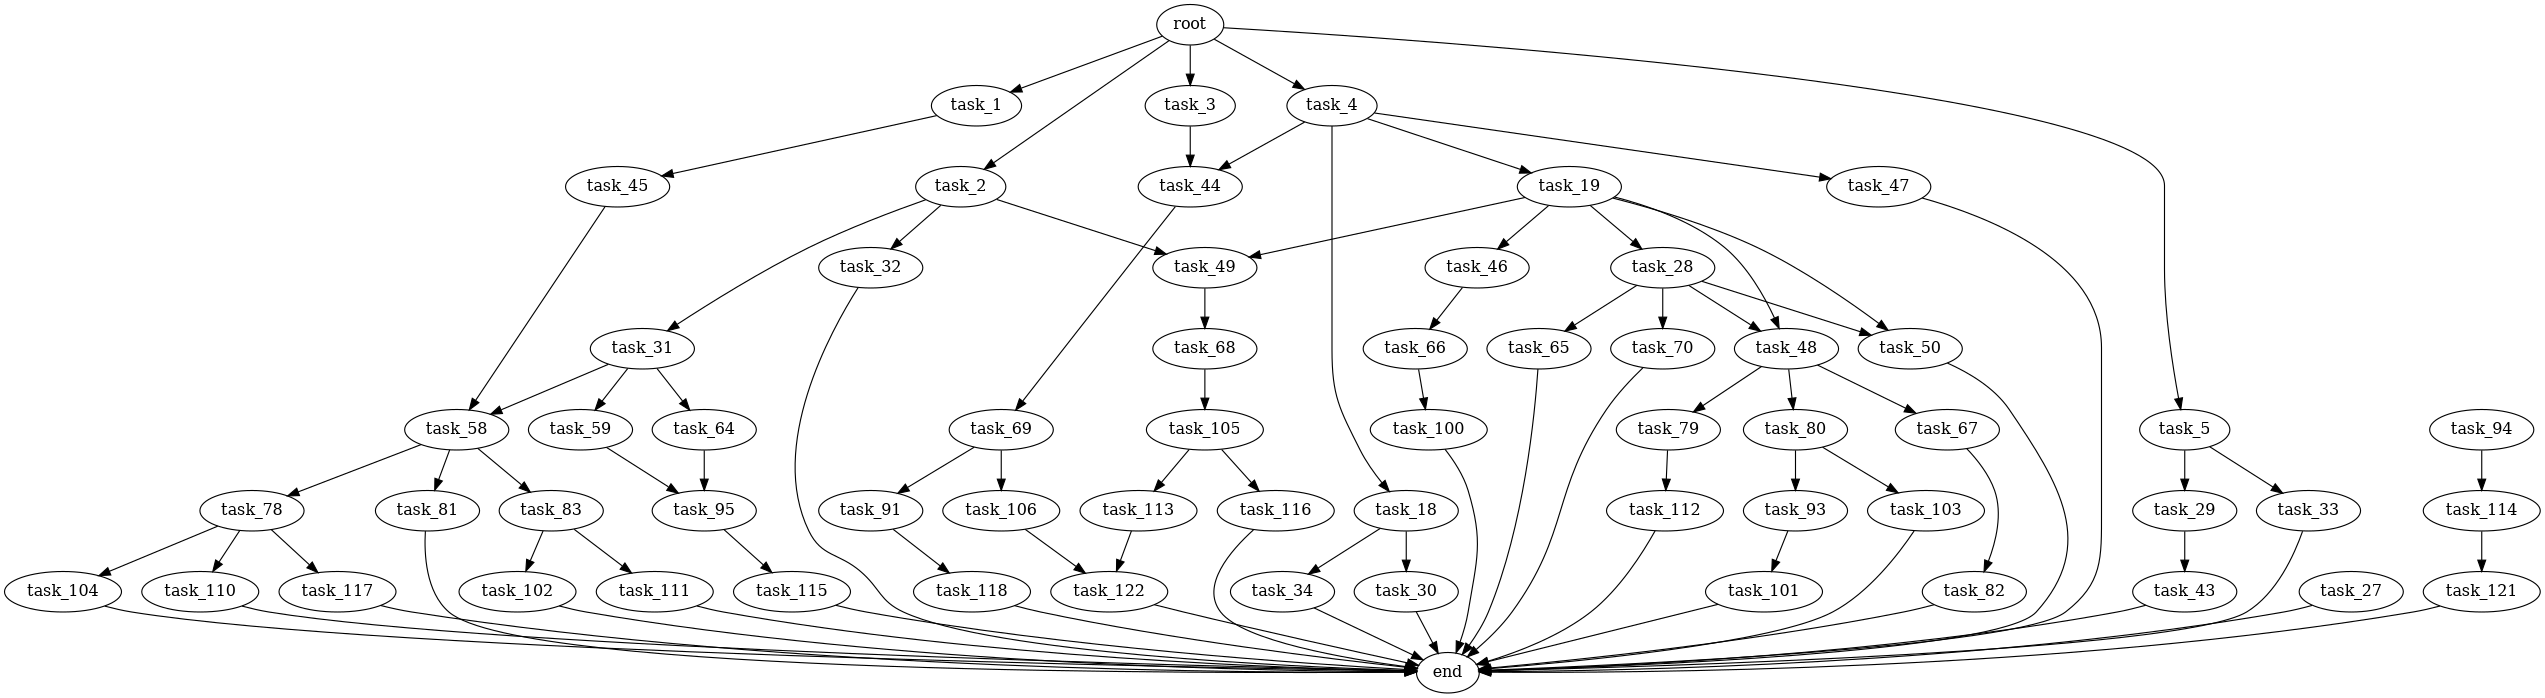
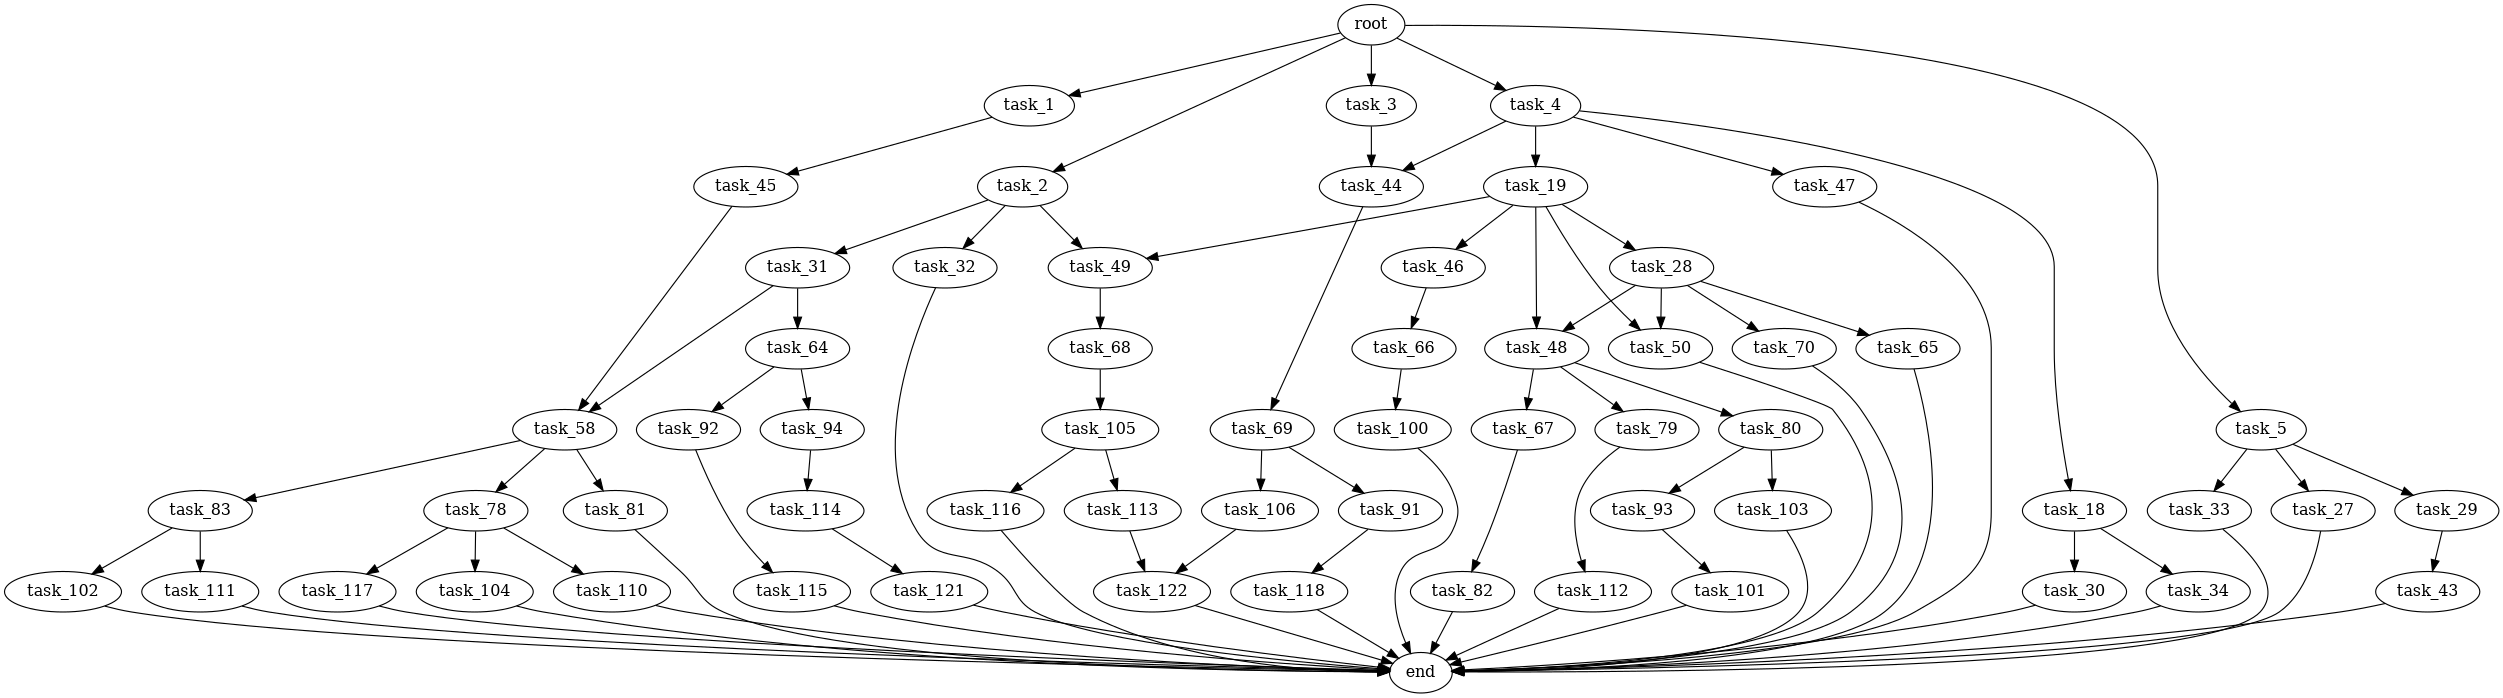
  digraph {
    root
    task_1
    task_2
    task_3
    task_4
    task_5
    task_45
    task_31
    task_32
    task_49
    task_44
    task_18
    task_19
    task_47
    task_27
    task_29
    task_33
    task_58
-   task_59
    task_64
    end
    task_68
    task_69
    task_30
    task_34
    task_28
    task_46
    task_48
    task_50
    task_43
    task_65
    task_70
    task_66
    task_67
    task_79
    task_80
    task_78
    task_81
    task_83
-   task_92 [label=task_95]
+   task_92
    task_94
    task_91
    task_106
    task_100
    task_82
    task_112
    task_93
    task_103
    task_105
    task_104
    task_110
    task_117
    task_102
    task_111
    task_115
    task_114
    task_113
    task_116
    task_118
    task_122
    task_101
    task_121
    root -> task_1
    root -> task_2
    root -> task_3
    root -> task_4
    root -> task_5
    task_1 -> task_45
    task_2 -> task_31
    task_2 -> task_32
    task_2 -> task_49
    task_3 -> task_44
    task_4 -> task_44
    task_4 -> task_18
    task_4 -> task_19
    task_4 -> task_47
+   task_5 -> task_27
    task_5 -> task_29
    task_5 -> task_33
    task_45 -> task_58
    task_31 -> task_58
-   task_31 -> task_59
    task_31 -> task_64
    task_32 -> end
    task_49 -> task_68
    task_44 -> task_69
    task_18 -> task_30
    task_18 -> task_34
    task_19 -> task_49
    task_19 -> task_28
    task_19 -> task_46
    task_19 -> task_48
    task_19 -> task_50
    task_47 -> end
    task_27 -> end
    task_29 -> task_43
    task_33 -> end
    task_58 -> task_78
    task_58 -> task_81
    task_58 -> task_83
-   task_59 -> task_92
    task_64 -> task_92
+   task_64 -> task_94
    task_68 -> task_105
    task_69 -> task_91
    task_69 -> task_106
    task_30 -> end
    task_34 -> end
    task_28 -> task_48
    task_28 -> task_50
    task_28 -> task_65
    task_28 -> task_70
    task_46 -> task_66
    task_48 -> task_67
    task_48 -> task_79
    task_48 -> task_80
    task_50 -> end
    task_43 -> end
    task_65 -> end
    task_70 -> end
    task_66 -> task_100
    task_67 -> task_82
    task_79 -> task_112
    task_80 -> task_93
    task_80 -> task_103
    task_78 -> task_104
    task_78 -> task_110
    task_78 -> task_117
    task_81 -> end
    task_83 -> task_102
    task_83 -> task_111
    task_92 -> task_115
    task_94 -> task_114
    task_91 -> task_118
    task_106 -> task_122
    task_100 -> end
    task_82 -> end
    task_112 -> end
    task_93 -> task_101
    task_103 -> end
    task_105 -> task_113
    task_105 -> task_116
    task_104 -> end
    task_110 -> end
    task_117 -> end
    task_102 -> end
    task_111 -> end
    task_115 -> end
    task_114 -> task_121
    task_113 -> task_122
    task_116 -> end
    task_118 -> end
    task_122 -> end
    task_101 -> end
    task_121 -> end
  }
